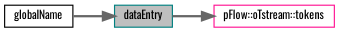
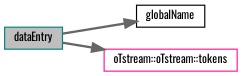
  digraph {
    fontname=Oswald
    rankdir=LR
    node [fillcolor=white fontname=Oswald fontsize=10 shape=record style=filled]
    edge [color=gray40 fontname=Oswald fontsize=10 labelfontname=Helvetica labelfontsize=10 style=bold]
    n1 [color=teal fillcolor=grey75 fontcolor=black height=0.2 label=dataEntry width=0.4]
    n2 [color=black height=0.2 label=globalName width=0.4]
-   n3 [color=deeppink height=0.2 label="pFlow::oTstream::tokens" width=0.4]
-   n2 -> n1
+   n3 [color=deeppink height=0.2 label="oTstream::oTstream::tokens" width=0.4]
+   n1 -> n2
    n1 -> n3
  }
